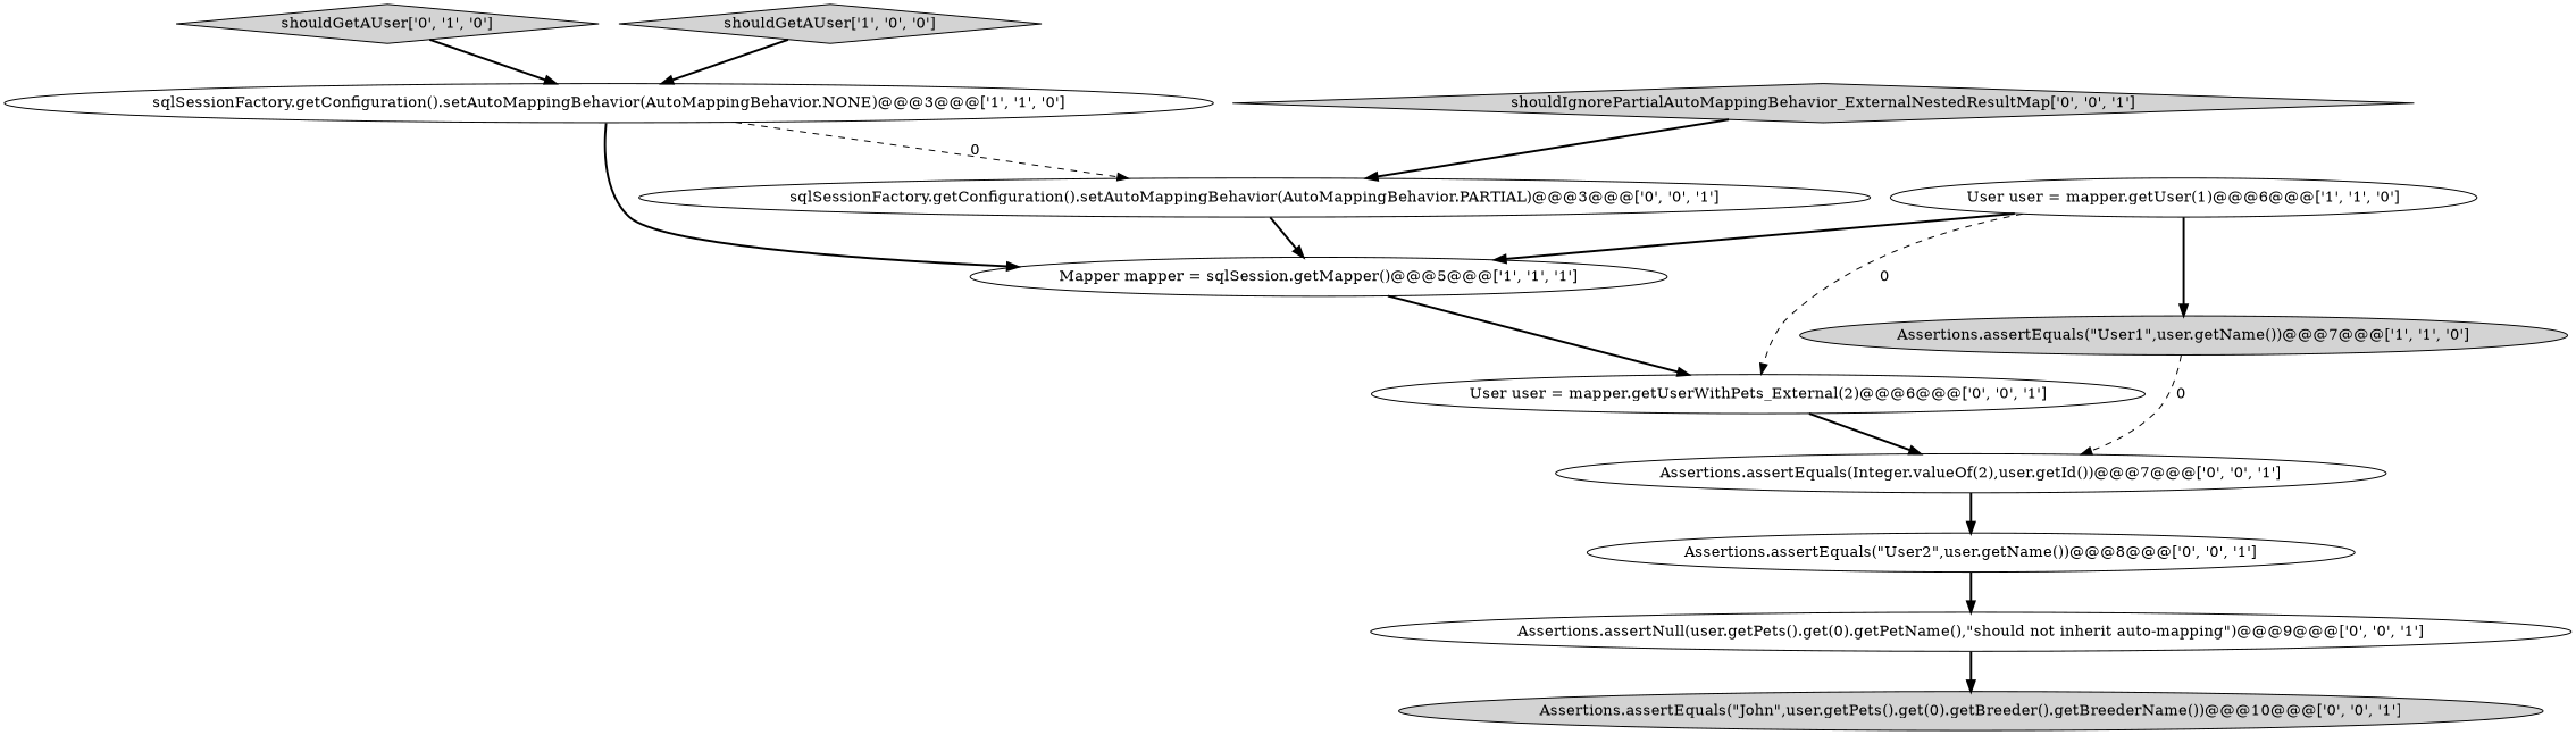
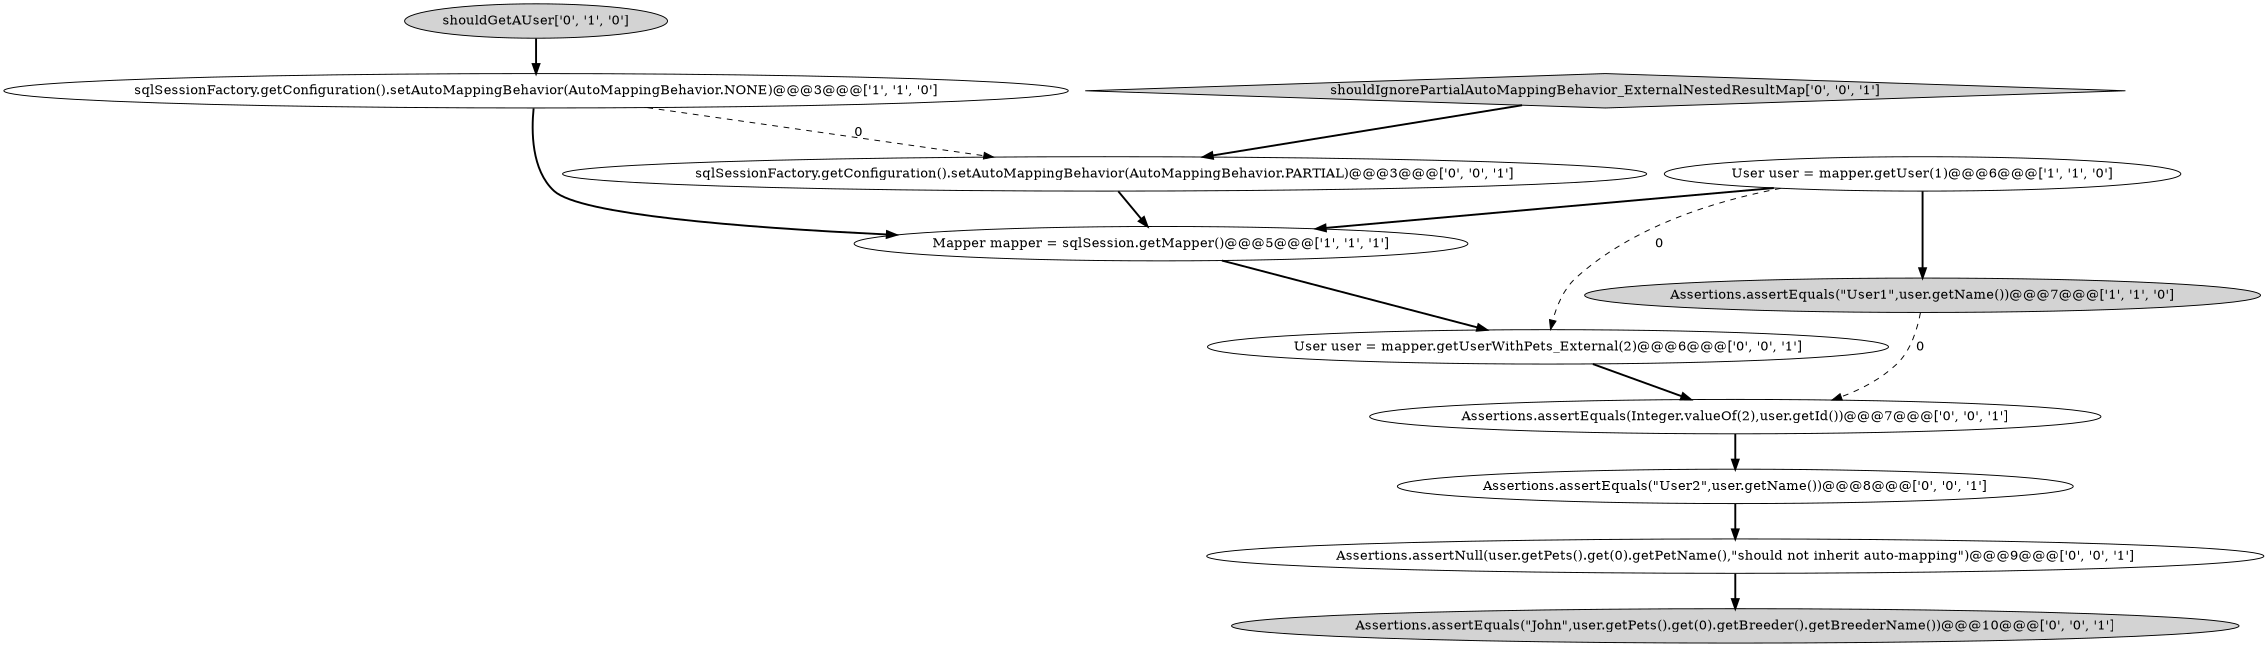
  digraph {
    node [fillcolor=white shape=ellipse style=filled]
    edge [style=bold]
    n1 [fillcolor=lightgray label="Assertions.assertEquals(\"User1\",user.getName())@@@7@@@['1', '1', '0']"]
    n2 [label="Assertions.assertEquals(Integer.valueOf(2),user.getId())@@@7@@@['0', '0', '1']"]
    n3 [label="Assertions.assertEquals(\"User2\",user.getName())@@@8@@@['0', '0', '1']"]
    n4 [label="Mapper mapper = sqlSession.getMapper()@@@5@@@['1', '1', '1']"]
    n5 [label="User user = mapper.getUserWithPets_External(2)@@@6@@@['0', '0', '1']"]
    n6 [label="User user = mapper.getUser(1)@@@6@@@['1', '1', '0']"]
    n7 [fillcolor=lightgray label="shouldIgnorePartialAutoMappingBehavior_ExternalNestedResultMap['0', '0', '1']" shape=diamond]
    n8 [label="sqlSessionFactory.getConfiguration().setAutoMappingBehavior(AutoMappingBehavior.PARTIAL)@@@3@@@['0', '0', '1']"]
    n9 [label="Assertions.assertNull(user.getPets().get(0).getPetName(),\"should not inherit auto-mapping\")@@@9@@@['0', '0', '1']"]
    n10 [fillcolor=lightgray label="Assertions.assertEquals(\"John\",user.getPets().get(0).getBreeder().getBreederName())@@@10@@@['0', '0', '1']"]
    n11 [label="sqlSessionFactory.getConfiguration().setAutoMappingBehavior(AutoMappingBehavior.NONE)@@@3@@@['1', '1', '0']"]
-   n12 [fillcolor=lightgray label="shouldGetAUser['0', '1', '0']" shape=diamond]
-   n13 [fillcolor=lightgray label="shouldGetAUser['1', '0', '0']" shape=diamond]
+   n12 [fillcolor=lightgray label="shouldGetAUser['0', '1', '0']"]
    n1 -> n2 [label=0 style=dashed]
    n2 -> n3
    n3 -> n9
    n4 -> n5
    n5 -> n2
    n6 -> n1
    n6 -> n4
    n6 -> n5 [label=0 style=dashed]
    n7 -> n8
    n8 -> n4
    n9 -> n10
    n11 -> n4
    n11 -> n8 [label=0 style=dashed]
    n12 -> n11
-   n13 -> n11
  }
